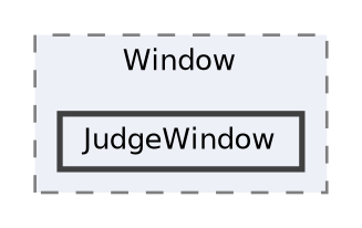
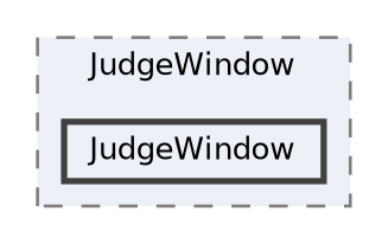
  digraph {
    compound=true
    n1 [color=grey25 fillcolor="#edf0f7" fontname=Helvetica fontsize=10 height=0.2 label=JudgeWindow shape=box style="filled,bold" width=0.4]
    subgraph cluster_1 {
      bgcolor="#edf0f7"
      fontname=Helvetica
      fontsize=10
-     label=Window
+     label=JudgeWindow
      pencolor=grey50
      style="filled,dashed"
      n1
    }
  }
